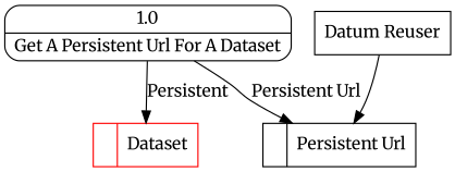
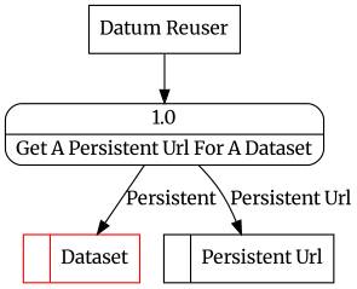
  digraph {
    fontname=Merriweather
    node [fontname=Merriweather shape=record]
    edge [fontname=Merriweather]
    n1 [color=red label="<f0>  |<f1> Dataset "]
    n2 [label="<f0>  |<f1> Persistent Url "]
    n3 [label="Datum Reuser" shape=box]
    n4 [label="{<f0> 1.0|<f1> Get A Persistent Url For A Dataset }" shape=Mrecord]
-   n3 -> n2
+   n3 -> n4
    n4 -> n1 [label=Persistent]
    n4 -> n2 [label="Persistent Url"]
  }
